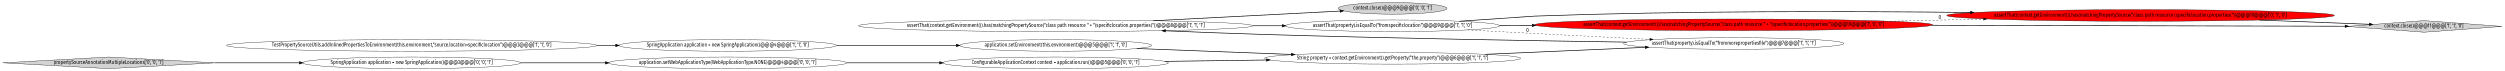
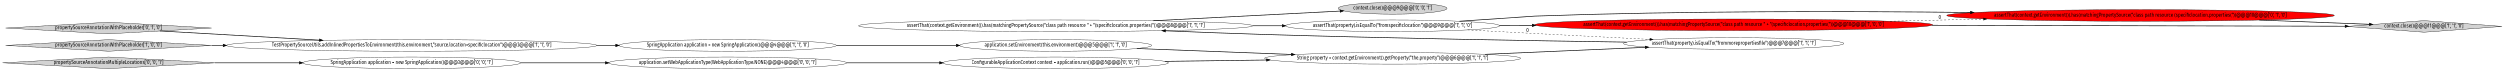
  digraph {
    fontname="Fira Sans"
    rankdir=LR
    node [fillcolor=white fontname="Fira Sans" shape=ellipse style=filled]
    edge [fontname="Fira Sans" style=bold]
    n1 [label="assertThat(context.getEnvironment()).has(matchingPropertySource(\"class path resource \" + \"(specificlocation.properties(\"))@@@8@@@['1', '1', '1']"]
    n2 [fillcolor=lightgray label="context.close()@@@9@@@['0', '0', '1']"]
    n3 [label="assertThat(property).isEqualTo(\"fromspecificlocation\")@@@9@@@['1', '1', '0']"]
    n4 [fillcolor=red label="assertThat(context.getEnvironment()).has(matchingPropertySource(\"class path resource (specificlocation.properties(\"))@@@10@@@['0', '1', '0']"]
    n5 [label="assertThat(property).isEqualTo(\"frommorepropertiesfile\")@@@7@@@['1', '1', '1']"]
    n6 [fillcolor=red label="assertThat(context.getEnvironment()).has(matchingPropertySource(\"class path resource \" + \"(specificlocation.properties(\"))@@@10@@@['1', '0', '0']"]
    n7 [label="SpringApplication application = new SpringApplication()@@@4@@@['1', '1', '0']"]
    n8 [label="application.setEnvironment(this.environment)@@@5@@@['1', '1', '0']"]
    n9 [label="String property = context.getEnvironment().getProperty(\"the.property\")@@@6@@@['1', '1', '1']"]
    n10 [fillcolor=lightgray label="context.close()@@@11@@@['1', '1', '0']" shape=diamond]
    n11 [label="TestPropertySourceUtils.addInlinedPropertiesToEnvironment(this.environment,\"source.location=specificlocation\")@@@3@@@['1', '1', '0']"]
    n12 [fillcolor=lightgray label="propertySourceAnnotationMultipleLocations['0', '0', '1']" shape=diamond]
    n13 [label="SpringApplication application = new SpringApplication()@@@3@@@['0', '0', '1']"]
    n14 [label="application.setWebApplicationType(WebApplicationType.NONE)@@@4@@@['0', '0', '1']"]
    n15 [label="ConfigurableApplicationContext context = application.run()@@@5@@@['0', '0', '1']"]
+   n16 [fillcolor=lightgray label="propertySourceAnnotationWithPlaceholder['0', '1', '0']" shape=diamond]
+   n17 [fillcolor=lightgray label="propertySourceAnnotationWithPlaceholder['1', '0', '0']" shape=diamond]
    n1 -> n2
    n1 -> n3
    n3 -> n4
    n3 -> n5 [label=0 style=dashed]
    n3 -> n6
    n4 -> n10
    n5 -> n1
    n6 -> n4 [label=0 style=dashed]
    n6 -> n10
    n7 -> n8
    n8 -> n9
    n9 -> n5
    n11 -> n7
    n12 -> n13
    n13 -> n14
    n14 -> n15
    n15 -> n9
+   n16 -> n11
+   n17 -> n11
  }
